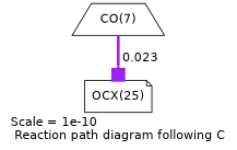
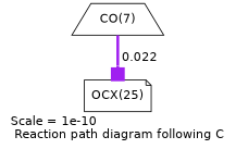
  digraph {
    fontname=Helvetica
    label="Scale = 1e-10\l Reaction path diagram following C"
    node [fontname=Helvetica]
    n1 [label="CO(7)" shape=trapezium]
    n2 [label="OCX(25)" shape=note]
-   n1 -> n2 [arrowsize=1.58 color=purple fontname=Helvetica label=" 0.023" penwidth=3.15 arrowhead=box]
+   n1 -> n2 [arrowsize=1.58 color=purple fontname=Helvetica label=" 0.022" penwidth=3.15 arrowhead=box]
  }
